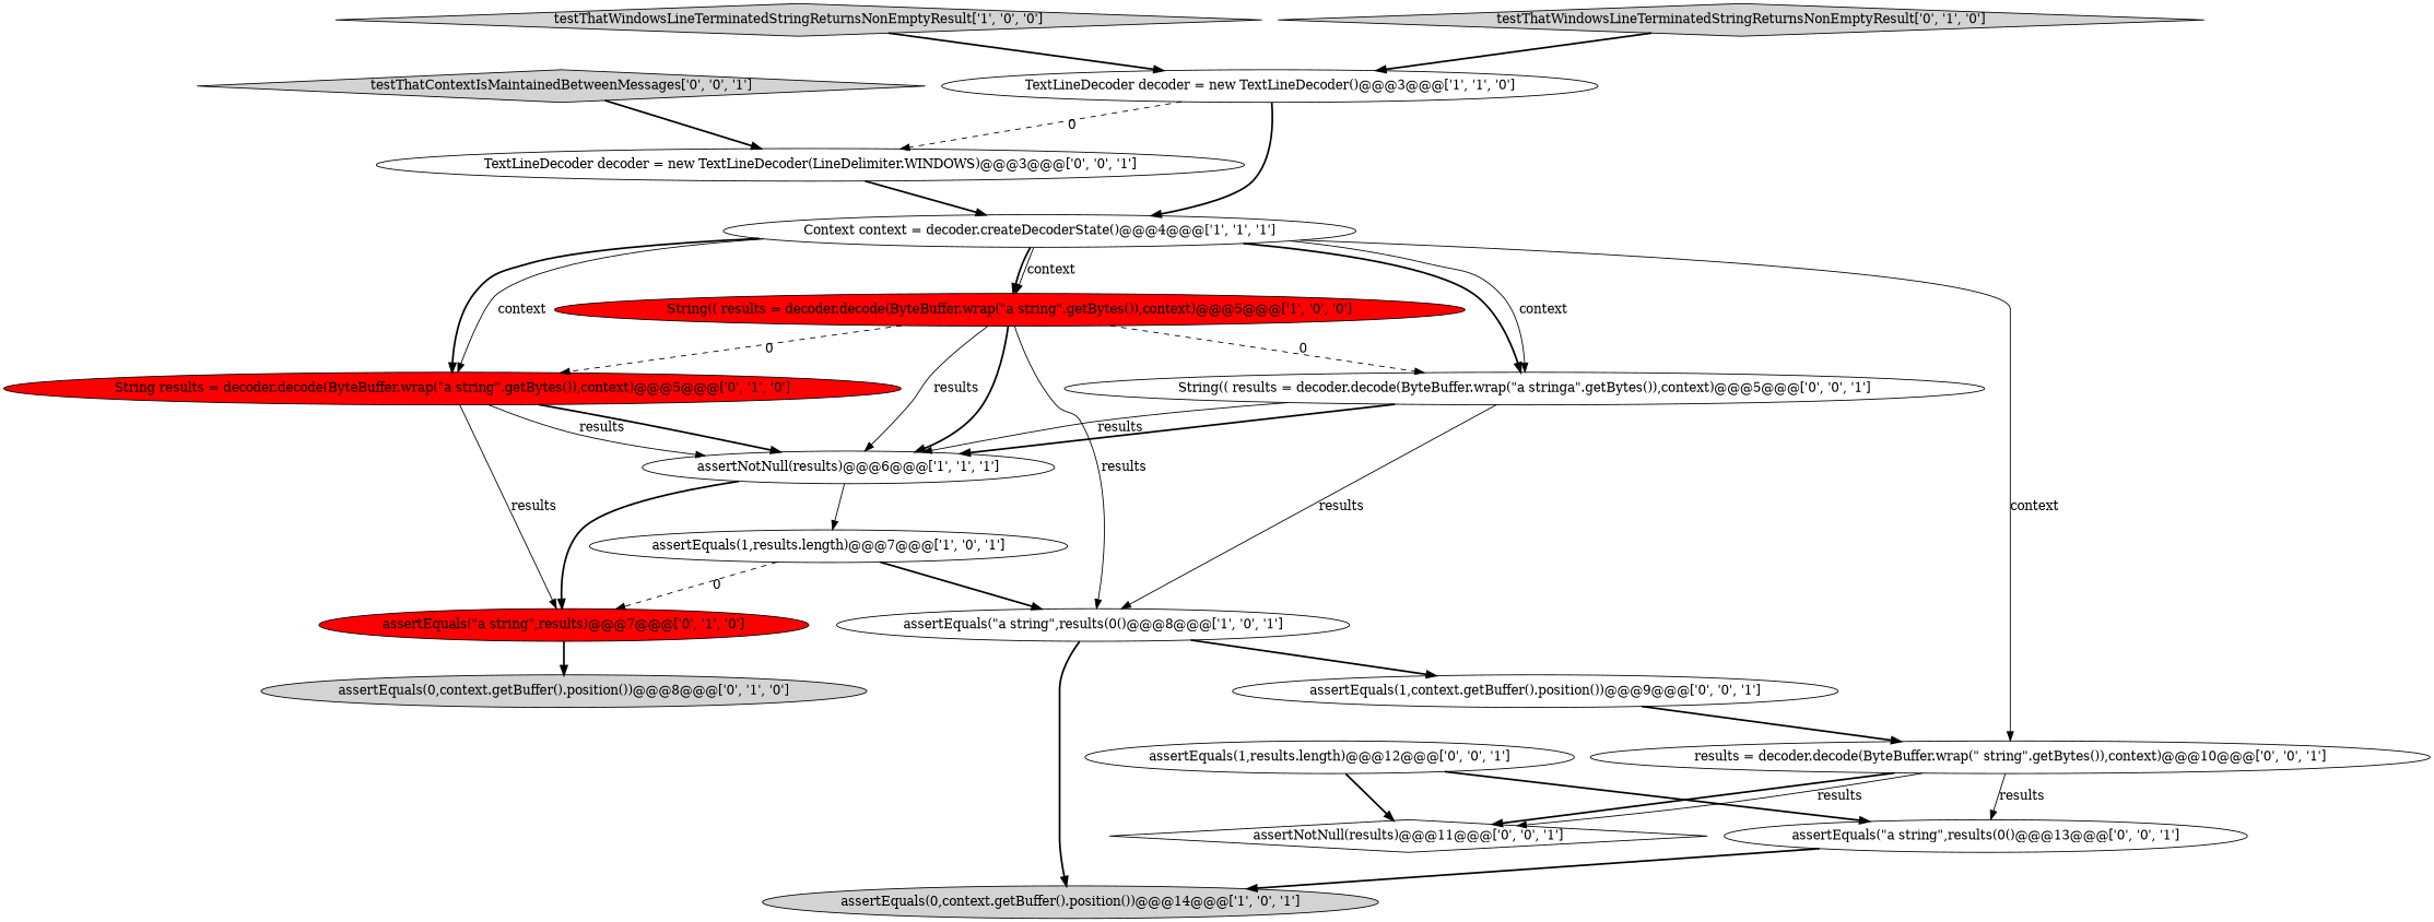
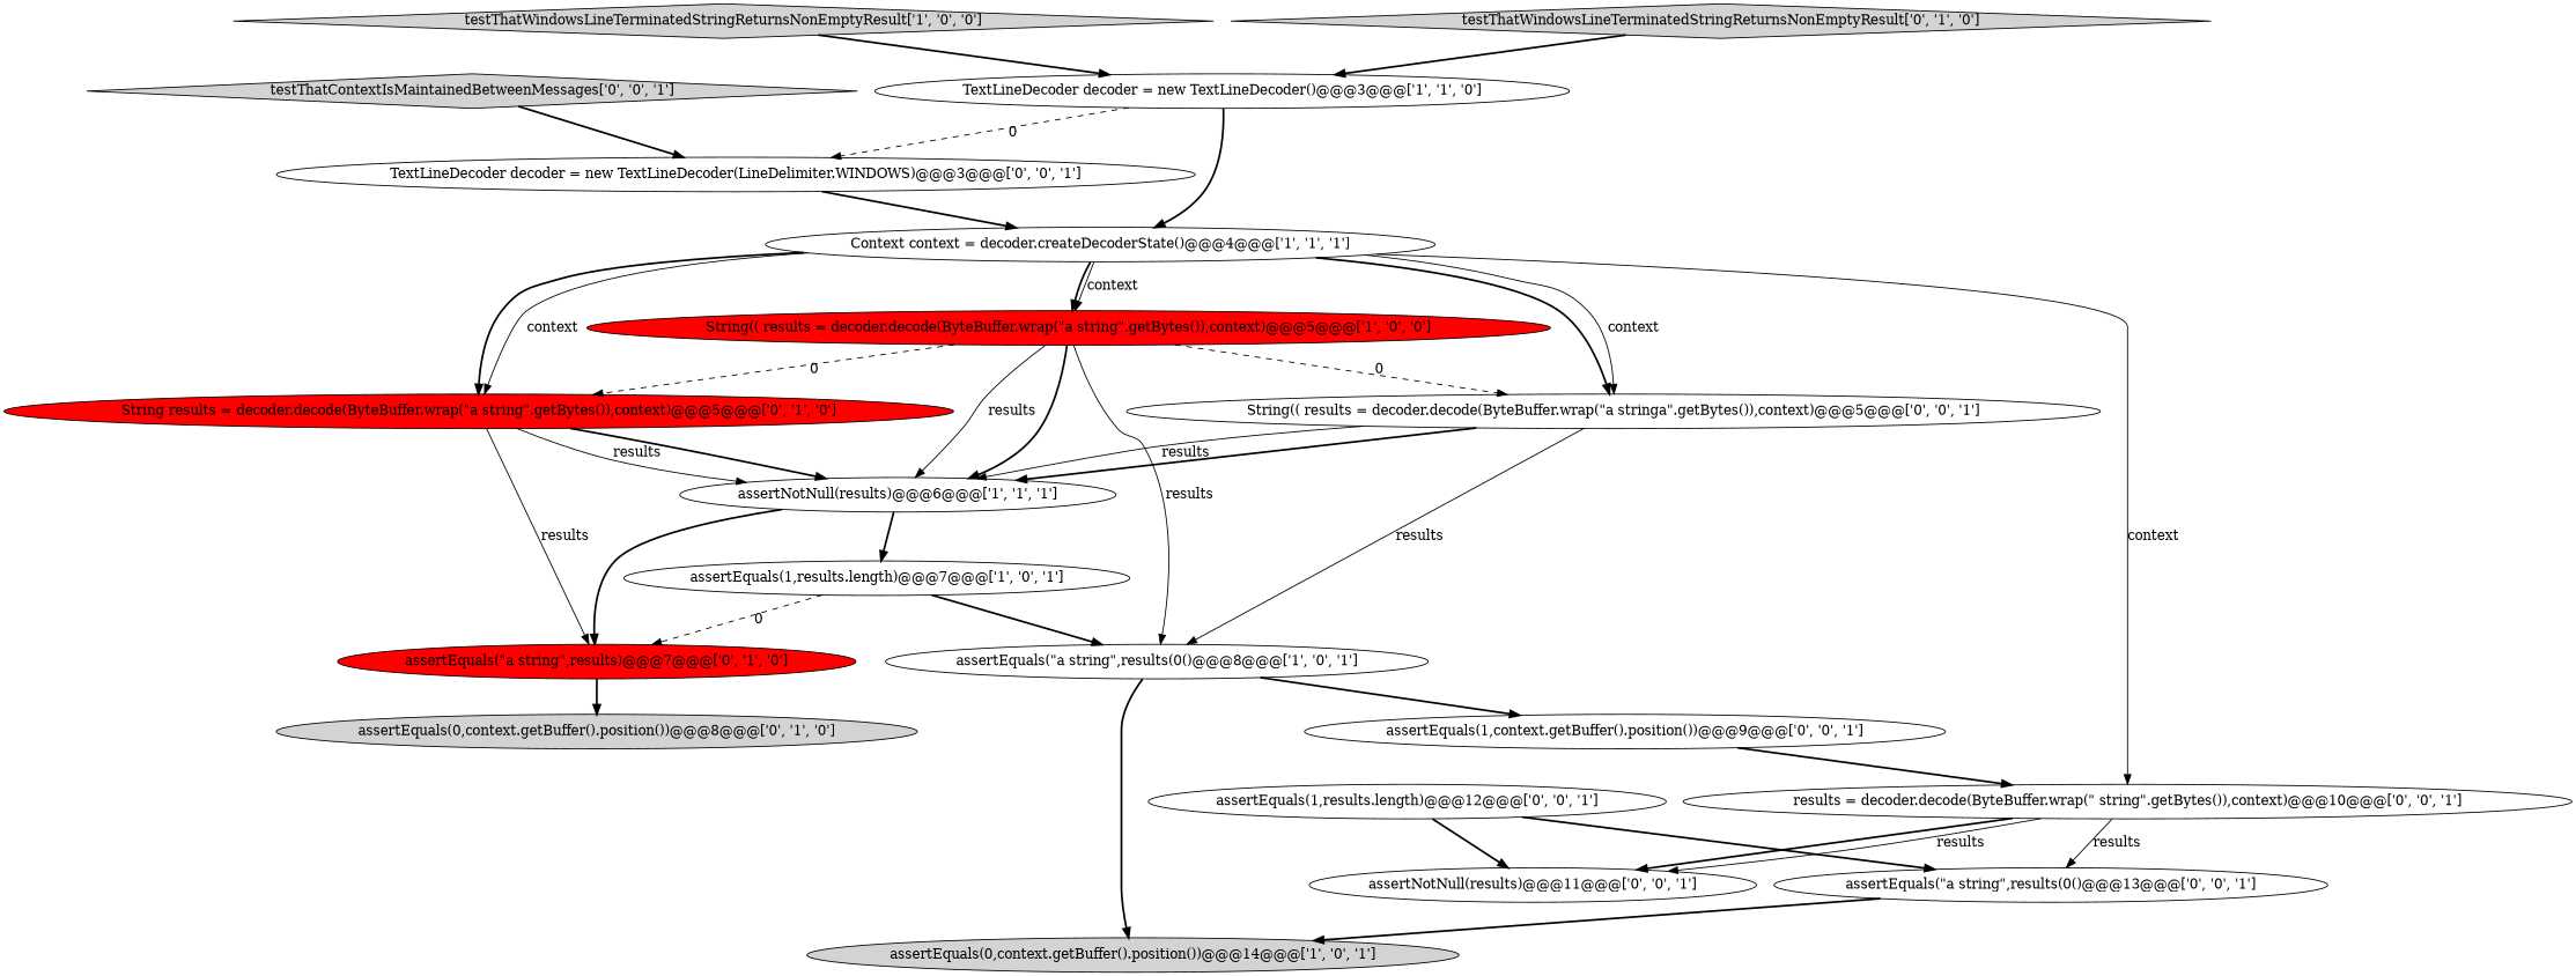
  digraph {
    node [fillcolor=white shape=ellipse style=filled]
    edge [style=bold]
    n1 [fillcolor=red label="String(( results = decoder.decode(ByteBuffer.wrap(\"a string\".getBytes()),context)@@@5@@@['1', '0', '0']"]
    n2 [label="assertEquals(\"a string\",results(0()@@@8@@@['1', '0', '1']"]
    n3 [fillcolor=red label="String results = decoder.decode(ByteBuffer.wrap(\"a string\".getBytes()),context)@@@5@@@['0', '1', '0']"]
    n4 [label="String(( results = decoder.decode(ByteBuffer.wrap(\"a stringa\".getBytes()),context)@@@5@@@['0', '0', '1']"]
    n5 [label="assertNotNull(results)@@@6@@@['1', '1', '1']"]
    n6 [fillcolor=lightgray label="assertEquals(0,context.getBuffer().position())@@@14@@@['1', '0', '1']"]
    n7 [label="assertEquals(1,context.getBuffer().position())@@@9@@@['0', '0', '1']"]
    n8 [fillcolor=red label="assertEquals(\"a string\",results)@@@7@@@['0', '1', '0']"]
    n9 [label="assertEquals(1,results.length)@@@7@@@['1', '0', '1']"]
    n10 [label="results = decoder.decode(ByteBuffer.wrap(\" string\".getBytes()),context)@@@10@@@['0', '0', '1']"]
    n11 [label="Context context = decoder.createDecoderState()@@@4@@@['1', '1', '1']"]
-   n12 [label="assertNotNull(results)@@@11@@@['0', '0', '1']" shape=diamond]
+   n12 [label="assertNotNull(results)@@@11@@@['0', '0', '1']"]
    n13 [label="assertEquals(\"a string\",results(0()@@@13@@@['0', '0', '1']"]
    n14 [label="assertEquals(1,results.length)@@@12@@@['0', '0', '1']"]
    n15 [fillcolor=lightgray label="assertEquals(0,context.getBuffer().position())@@@8@@@['0', '1', '0']"]
    n16 [label="TextLineDecoder decoder = new TextLineDecoder(LineDelimiter.WINDOWS)@@@3@@@['0', '0', '1']"]
    n17 [fillcolor=lightgray label="testThatContextIsMaintainedBetweenMessages['0', '0', '1']" shape=diamond]
    n18 [label="TextLineDecoder decoder = new TextLineDecoder()@@@3@@@['1', '1', '0']"]
    n19 [fillcolor=lightgray label="testThatWindowsLineTerminatedStringReturnsNonEmptyResult['1', '0', '0']" shape=diamond]
    n20 [fillcolor=lightgray label="testThatWindowsLineTerminatedStringReturnsNonEmptyResult['0', '1', '0']" shape=diamond]
    n1 -> n2 [label=results style=solid]
    n1 -> n3 [label=0 style=dashed]
    n1 -> n4 [label=0 style=dashed]
    n1 -> n5
    n1 -> n5 [label=results style=solid]
    n2 -> n6
    n2 -> n7
    n3 -> n5
    n3 -> n5 [label=results style=solid]
    n3 -> n8 [label=results style=solid]
    n4 -> n2 [label=results style=solid]
    n4 -> n5
    n4 -> n5 [label=results style=solid]
    n5 -> n8
-   n5 -> n9 [style=solid]
+   n5 -> n9
    n7 -> n10
    n8 -> n15
    n9 -> n2
    n9 -> n8 [label=0 style=dashed]
    n10 -> n12
    n10 -> n12 [label=results style=solid]
    n10 -> n13 [label=results style=solid]
    n11 -> n1 [label=context style=solid]
    n11 -> n1
    n11 -> n3 [label=context style=solid]
    n11 -> n3
    n11 -> n4
    n11 -> n4 [label=context style=solid]
    n11 -> n10 [label=context style=solid]
    n13 -> n6
    n14 -> n12
    n14 -> n13
    n16 -> n11
    n17 -> n16
    n18 -> n11
    n18 -> n16 [label=0 style=dashed]
    n19 -> n18
    n20 -> n18
  }
